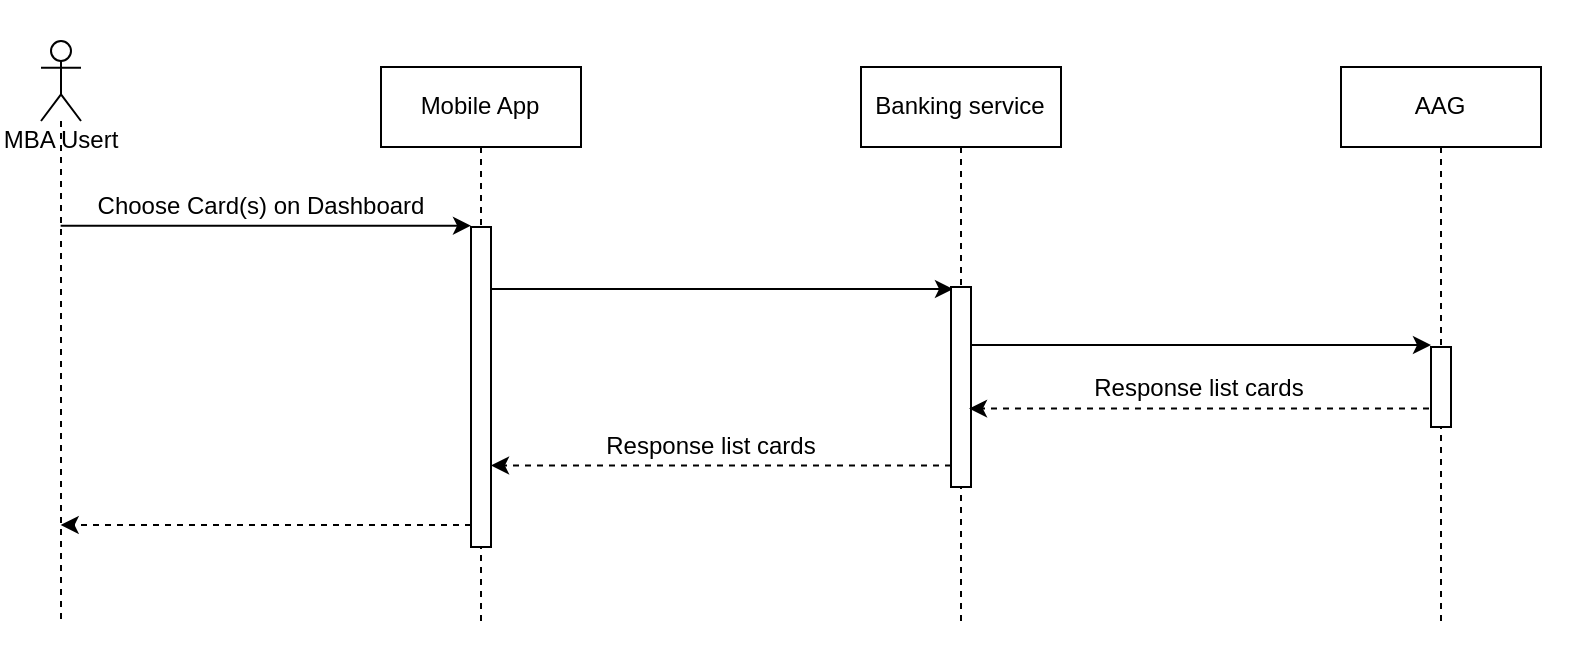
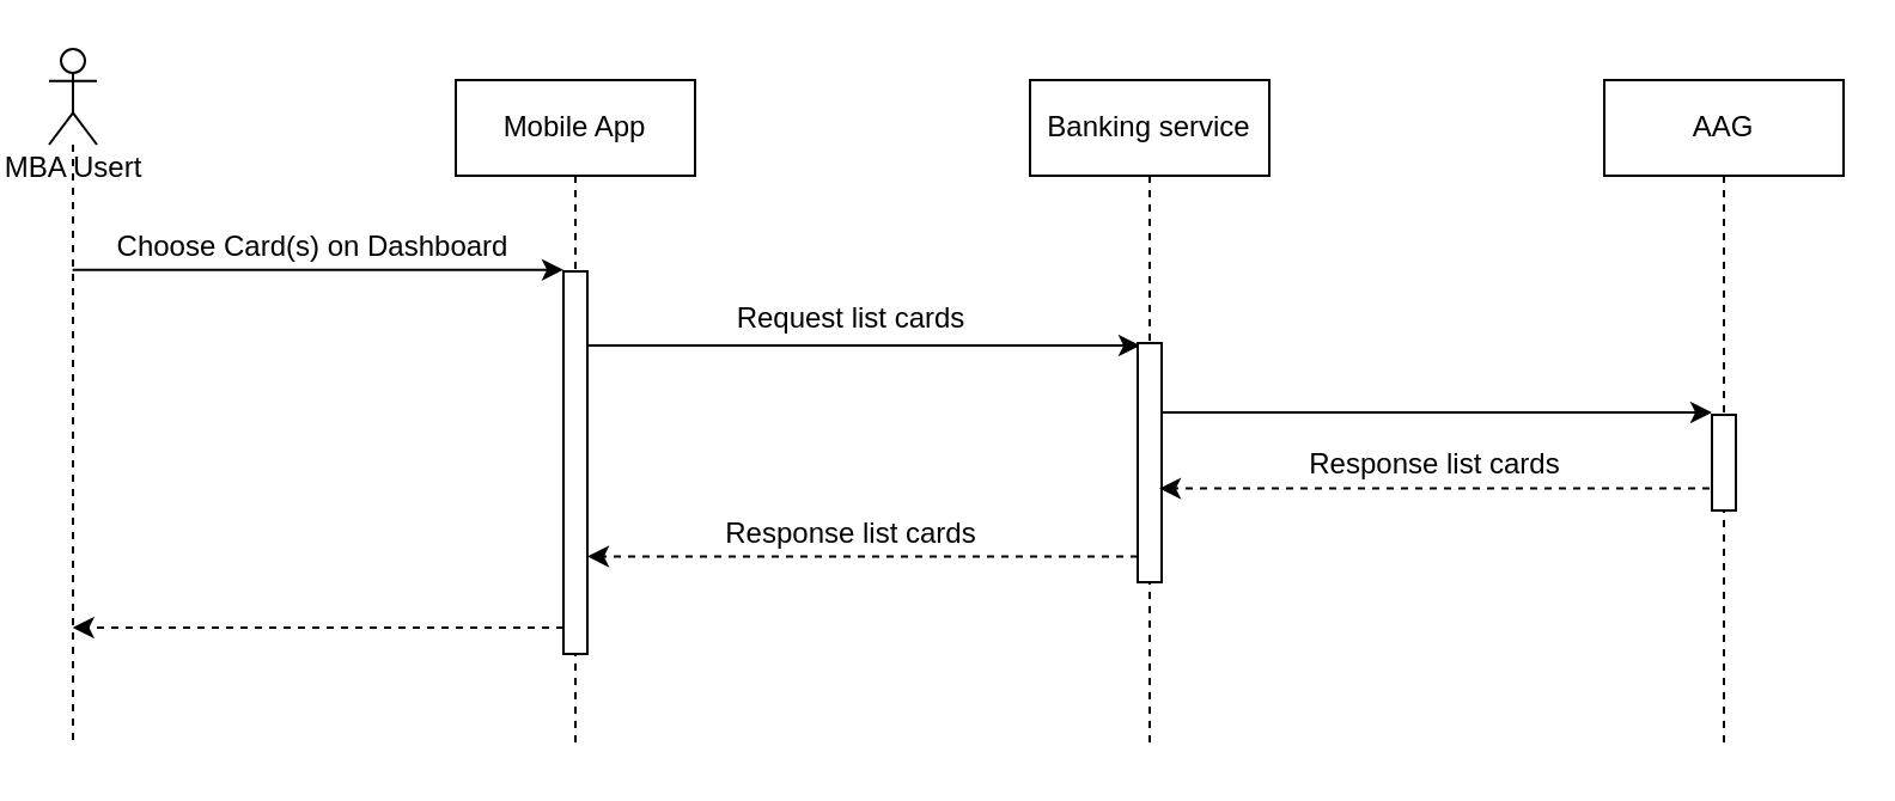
  <mxCell id="0" />
  <mxCell id="1" parent="0" />
  <mxCell id="2" style="edgeStyle=none;rounded=0;orthogonalLoop=1;jettySize=auto;html=1;entryX=0;entryY=0.056;entryDx=0;entryDy=0;entryPerimeter=0;" parent="1" edge="1"><mxGeometry relative="1" as="geometry"><mxPoint x="29.833" y="112.33" as="sourcePoint" /><mxPoint x="235" y="112.33" as="targetPoint" /></mxGeometry></mxCell>
  <mxCell id="3" value="MBA Usert" style="shape=umlLifeline;participant=umlActor;perimeter=lifelinePerimeter;html=1;container=1;collapsible=0;recursiveResize=0;verticalAlign=top;spacingTop=36;outlineConnect=0;strokeColor=#000000;strokeWidth=1;fillColor=none;size=40;" parent="1" vertex="1"><mxGeometry x="20" y="20" width="20" height="290" as="geometry" /></mxCell>
  <mxCell id="4" value="&lt;span&gt;Mobile App&lt;/span&gt;" style="shape=umlLifeline;perimeter=lifelinePerimeter;whiteSpace=wrap;html=1;container=1;collapsible=0;recursiveResize=0;outlineConnect=0;rounded=0;shadow=0;strokeColor=#000000;strokeWidth=1;fillColor=none;verticalAlign=middle;" parent="1" vertex="1"><mxGeometry x="190" y="33" width="100" height="280" as="geometry" /></mxCell>
  <mxCell id="5" value="&lt;span&gt;Banking service&lt;/span&gt;" style="shape=umlLifeline;perimeter=lifelinePerimeter;whiteSpace=wrap;html=1;container=1;collapsible=0;recursiveResize=0;outlineConnect=0;rounded=0;shadow=0;strokeColor=#000000;strokeWidth=1;fillColor=none;verticalAlign=middle;" parent="1" vertex="1"><mxGeometry x="430" y="33" width="100" height="280" as="geometry" /></mxCell>
  <mxCell id="6" value="&lt;span&gt;AAG&lt;/span&gt;" style="shape=umlLifeline;perimeter=lifelinePerimeter;whiteSpace=wrap;html=1;container=1;collapsible=0;recursiveResize=0;outlineConnect=0;rounded=0;shadow=0;strokeColor=#000000;strokeWidth=1;fillColor=none;verticalAlign=middle;" parent="1" vertex="1"><mxGeometry x="670" y="33" width="100" height="280" as="geometry" /></mxCell>
  <mxCell id="7" style="edgeStyle=none;rounded=0;orthogonalLoop=1;jettySize=auto;html=1;entryX=0.1;entryY=0.1;entryDx=0;entryDy=0;entryPerimeter=0;" parent="1" edge="1"><mxGeometry relative="1" as="geometry"><mxPoint x="245" y="144" as="sourcePoint" /><mxPoint x="476" y="144" as="targetPoint" /></mxGeometry></mxCell>
  <mxCell id="8" style="edgeStyle=none;rounded=0;orthogonalLoop=1;jettySize=auto;html=1;dashed=1;" parent="1" edge="1"><mxGeometry relative="1" as="geometry"><mxPoint x="235" y="262" as="sourcePoint" /><mxPoint x="29.833" y="262" as="targetPoint" /></mxGeometry></mxCell>
  <mxCell id="9" value="" style="html=1;points=[];perimeter=orthogonalPerimeter;" parent="1" vertex="1"><mxGeometry x="235" y="113" width="10" height="160" as="geometry" /></mxCell>
  <mxCell id="10" value="Choose Card(s) on Dashboard" style="text;html=1;align=center;verticalAlign=middle;resizable=0;points=[];autosize=1;strokeColor=none;" parent="1" vertex="1"><mxGeometry x="40" y="92.81" width="180" height="20" as="geometry" /></mxCell>
  <mxCell id="11" style="edgeStyle=none;rounded=0;orthogonalLoop=1;jettySize=auto;html=1;entryX=0.1;entryY=0.18;entryDx=0;entryDy=0;entryPerimeter=0;" parent="1" edge="1"><mxGeometry relative="1" as="geometry"><mxPoint x="484" y="172" as="sourcePoint" /><mxPoint x="715" y="172" as="targetPoint" /></mxGeometry></mxCell>
  <mxCell id="12" style="edgeStyle=none;rounded=0;orthogonalLoop=1;jettySize=auto;html=1;entryX=1;entryY=0.819;entryDx=0;entryDy=0;entryPerimeter=0;dashed=1;" parent="1" edge="1"><mxGeometry relative="1" as="geometry"><mxPoint x="475" y="232.23" as="sourcePoint" /><mxPoint x="245" y="232.23" as="targetPoint" /></mxGeometry></mxCell>
  <mxCell id="13" value="" style="html=1;points=[];perimeter=orthogonalPerimeter;" parent="1" vertex="1"><mxGeometry x="475" y="143" width="10" height="100" as="geometry" /></mxCell>
  <mxCell id="14" style="edgeStyle=none;rounded=0;orthogonalLoop=1;jettySize=auto;html=1;entryX=1;entryY=0.639;entryDx=0;entryDy=0;entryPerimeter=0;dashed=1;" parent="1" edge="1"><mxGeometry relative="1" as="geometry"><mxPoint x="714" y="203.81" as="sourcePoint" /><mxPoint x="484" y="203.81" as="targetPoint" /></mxGeometry></mxCell>
  <mxCell id="15" value="" style="html=1;points=[];perimeter=orthogonalPerimeter;" parent="1" vertex="1"><mxGeometry x="715" y="173" width="10" height="40" as="geometry" /></mxCell>
+ <mxCell id="16" value="Request list cards" style="text;html=1;align=center;verticalAlign=middle;resizable=0;points=[];autosize=1;strokeColor=none;" parent="1" vertex="1"><mxGeometry x="300" y="123" width="110" height="20" as="geometry" /></mxCell>
  <mxCell id="17" value="Response list cards" style="text;html=1;align=center;verticalAlign=middle;resizable=0;points=[];autosize=1;strokeColor=none;" parent="1" vertex="1"><mxGeometry x="539" y="183.52" width="120" height="20" as="geometry" /></mxCell>
  <mxCell id="18" value="Response list cards" style="text;html=1;align=center;verticalAlign=middle;resizable=0;points=[];autosize=1;strokeColor=none;" parent="1" vertex="1"><mxGeometry x="295" y="213" width="120" height="20" as="geometry" /></mxCell>
